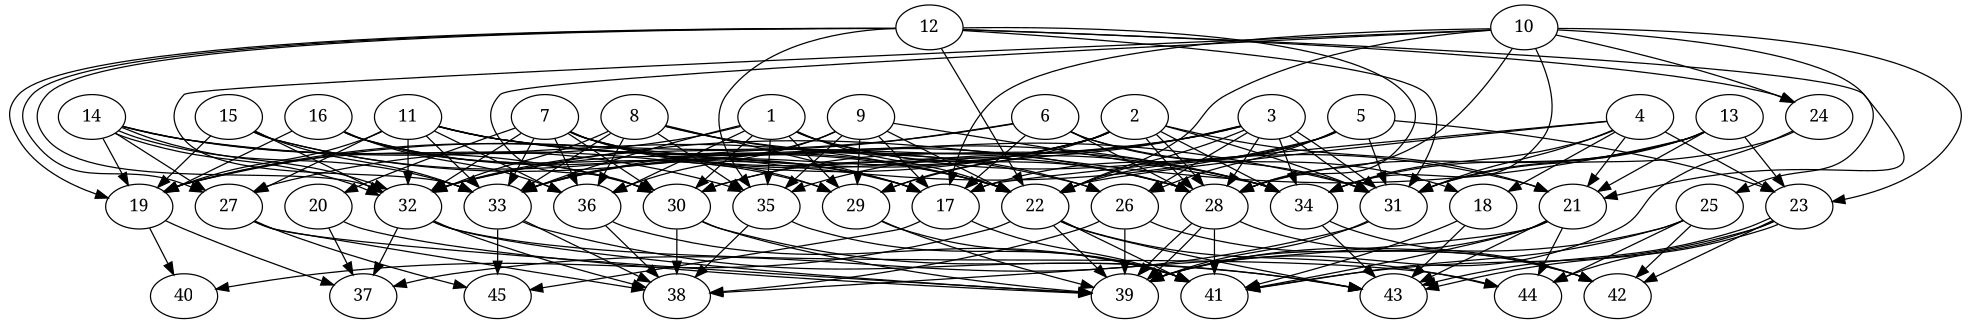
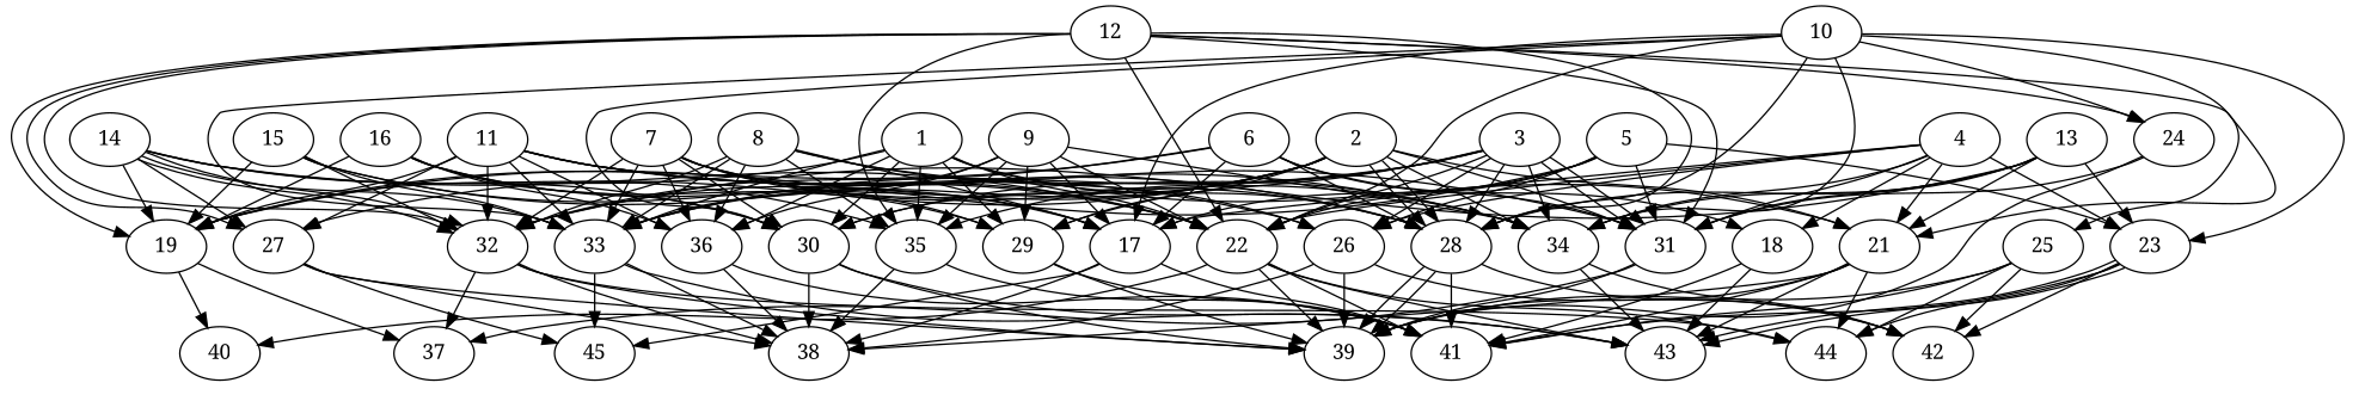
  digraph {
    fontname="Noto Serif"
    node [alpha=0.09 fontname="Noto Serif"]
    edge [fontname="Noto Serif"]
    1 [alpha=0.17 expect_size=9670963841814629449728]
    19 [expect_size=230613375793604544]
    21 [alpha=0.20 expect_size=30003514387666512]
    22 [alpha=0.16 expect_size=44776386300100528]
    28 [alpha=0.10 expect_size=681576511809649639424]
    29 [alpha=0.00 expect_size=133698374173218160]
    30 [alpha=0.07 expect_size=10447920083343249506304]
    33 [alpha=0.14 expect_size=5727464455774954]
    35 [alpha=0.07 expect_size=326127016598550400]
    36 [alpha=0.19 expect_size=839671598224295808]
    37 [alpha=0.00 expect_size=594777189359517696]
    40 [alpha=0.03 expect_size=760296233997908480]
    38 [alpha=0.03 expect_size=2928061933720802816]
    41 [alpha=0.10 expect_size=9031049970426556416]
    43 [alpha=0.16 expect_size=3922932319203098624000]
    39 [alpha=0.04 expect_size=18197687127975934296064]
    44 [alpha=0.08 expect_size=350977227792914055168]
    42 [alpha=0.05 expect_size=224055093365103919104]
    45 [alpha=0.05 expect_size=11663330212035610804224]
    2 [alpha=0.12 expect_size=61426604086036664]
    27 [alpha=0.17 expect_size=4284740957882624512]
    31 [alpha=0.15 expect_size=7357875153595155873792]
    32 [alpha=0.12 expect_size=21260780574645844]
    34 [alpha=0.04 expect_size=56121465337697240]
    3 [alpha=0.05 expect_size=15286930297985544]
    26 [alpha=0.12 expect_size=105872967342748128]
    4 [alpha=0.03 expect_size=207726029065022336]
    17 [alpha=0.15 expect_size=585152540103151104]
    18 [alpha=0.17 expect_size=3473371199318907]
    23 [alpha=0.16 expect_size=3972262761004607209472]
-   20 [expect_size=22361874944058924]
    5 [expect_size=9538799824376907776]
    6 [alpha=0.04 expect_size=279022370607682656]
    7 [alpha=0.07 expect_size=228936750868588768]
    8 [alpha=0.19 expect_size=720581879270548224]
    9 [alpha=0.20 expect_size=3938352367343756288]
    10 [alpha=0.19 expect_size=72291205463237616]
    24 [alpha=0.05 expect_size=44248558321858272]
    11 [alpha=0.14 expect_size=130817388840906592]
    12 [expect_size=2159690693133572352]
    25 [alpha=0.08 expect_size=1169749897129396736]
    13 [alpha=0.03 expect_size=12465639974065866]
    14 [alpha=0.13 expect_size=97812108186169520]
    15 [alpha=0.13 expect_size=52685358079401824]
    16 [alpha=0.16 expect_size=17187880073877954]
    1 -> 19
    1 -> 21
    1 -> 22
    1 -> 28
    1 -> 29
    1 -> 30
    1 -> 33
    1 -> 35
    1 -> 36
    19 -> 37
    19 -> 40
    21 -> 38
    21 -> 41
    21 -> 43
    21 -> 39
    21 -> 44
    22 -> 40
    22 -> 41
    22 -> 43
    22 -> 39
    22 -> 44
    28 -> 41
    28 -> 39
    28 -> 39
    28 -> 42
    29 -> 41
    29 -> 39
    30 -> 38
    30 -> 43
    30 -> 39
    33 -> 38
    33 -> 43
    33 -> 45
    35 -> 38
    35 -> 41
    36 -> 38
    36 -> 41
    2 -> 21
    2 -> 28
    2 -> 28
    2 -> 29
    2 -> 30
    2 -> 33
    2 -> 27
    2 -> 31
    2 -> 32
    2 -> 34
    27 -> 38
    27 -> 39
    27 -> 45
    31 -> 37
    31 -> 39
    32 -> 37
    32 -> 38
    32 -> 39
    32 -> 44
    34 -> 43
    34 -> 42
    3 -> 22
    3 -> 28
    3 -> 29
    3 -> 30
    3 -> 33
    3 -> 35
    3 -> 31
    3 -> 31
    3 -> 34
    3 -> 26
    26 -> 38
    26 -> 39
    26 -> 42
    4 -> 21
    4 -> 22
    4 -> 31
    4 -> 34
+   4 -> 26
    4 -> 17
    4 -> 18
    4 -> 23
+   17 -> 38
    17 -> 41
    17 -> 45
    18 -> 41
    18 -> 43
    23 -> 41
    23 -> 43
    23 -> 43
    23 -> 44
    23 -> 42
-   20 -> 37
-   20 -> 39
    5 -> 19
    5 -> 22
    5 -> 31
    5 -> 26
    5 -> 17
    5 -> 23
    6 -> 19
    6 -> 28
    6 -> 31
    6 -> 32
    6 -> 17
    6 -> 18
    7 -> 28
    7 -> 29
    7 -> 30
    7 -> 33
    7 -> 36
    7 -> 32
    7 -> 34
    7 -> 17
-   7 -> 20
    8 -> 33
    8 -> 35
    8 -> 36
    8 -> 32
    8 -> 34
    8 -> 26
    8 -> 17
    9 -> 22
    9 -> 29
    9 -> 33
    9 -> 35
    9 -> 36
    9 -> 34
    9 -> 17
    10 -> 21
    10 -> 22
    10 -> 28
    10 -> 30
    10 -> 33
    10 -> 34
    10 -> 17
    10 -> 23
    10 -> 24
    24 -> 39
    24 -> 31
    11 -> 19
    11 -> 22
    11 -> 28
    11 -> 33
    11 -> 36
    11 -> 27
    11 -> 31
    11 -> 32
    11 -> 34
    12 -> 19
    12 -> 22
    12 -> 28
    12 -> 35
    12 -> 27
    12 -> 31
    12 -> 32
    12 -> 24
    12 -> 25
    25 -> 41
    25 -> 39
    25 -> 44
    25 -> 42
    13 -> 21
    13 -> 28
    13 -> 31
    13 -> 32
    13 -> 34
    13 -> 23
    14 -> 19
    14 -> 22
    14 -> 30
    14 -> 33
    14 -> 35
    14 -> 27
    14 -> 32
    14 -> 32
    15 -> 19
    15 -> 22
    15 -> 33
    15 -> 32
    15 -> 26
    16 -> 19
    16 -> 29
    16 -> 30
    16 -> 36
    16 -> 17
  }
